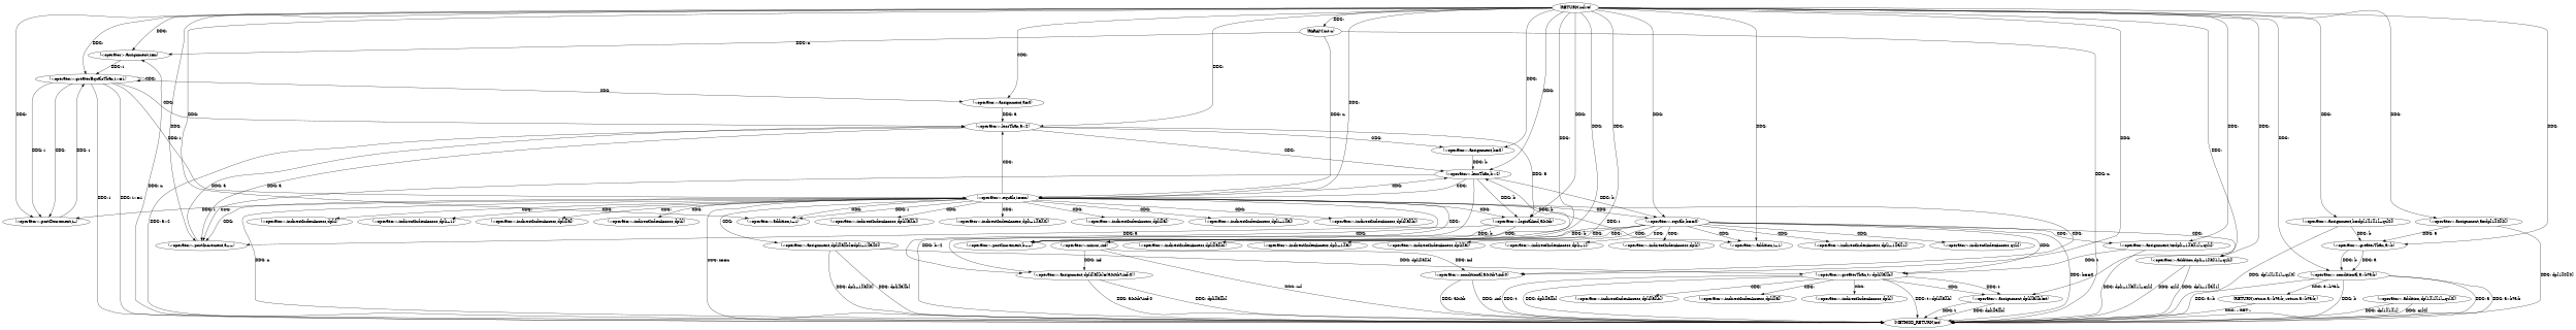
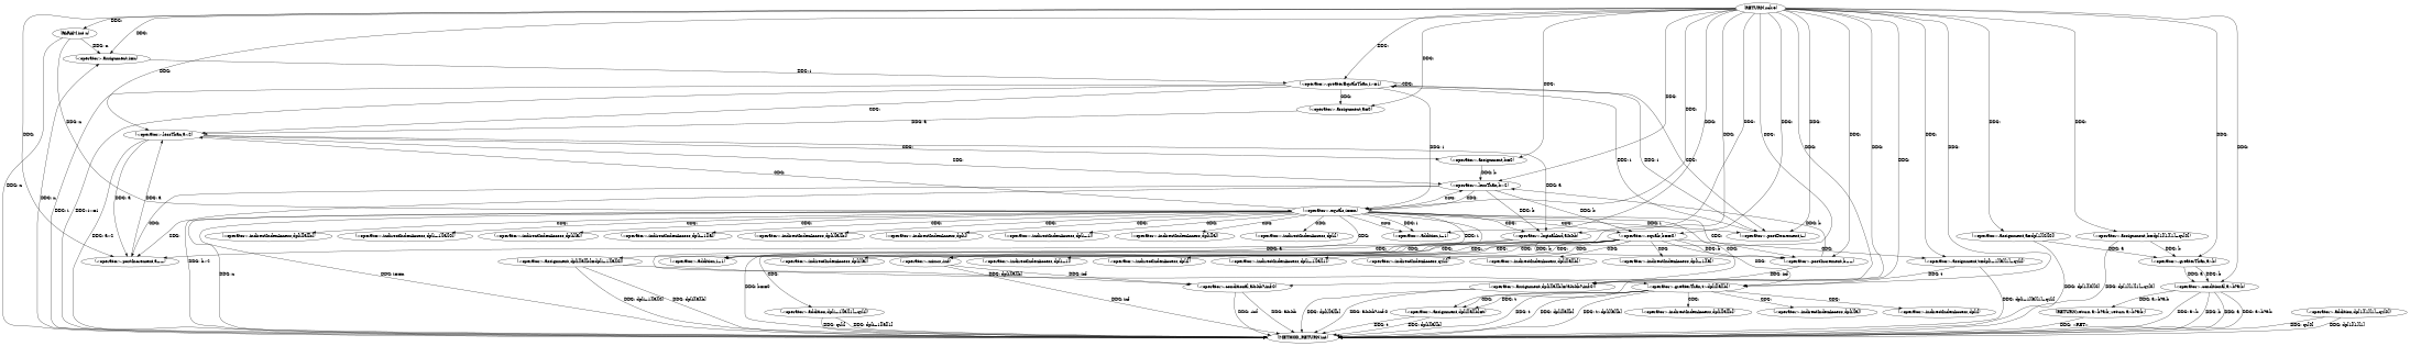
  digraph {
    n1 [label="(RETURN,solve)"]
    n2 [label="(PARAM,int n)"]
    n3 [label="(<operator>.assignment,a=dp[1][0][0])"]
    n4 [label="(<operator>.assignment,b=dp[1][1][1]+qz[0])"]
    n5 [label="(<operator>.assignment,i=n)"]
    n6 [label="(<operator>.greaterEqualsThan,i>=1)"]
    n7 [label="(<operator>.postDecrement,i--)"]
    n8 [label="(<operator>.conditional,a>b?a:b)"]
    n9 [label="(<operator>.assignment,a=0)"]
    n10 [label="(<operator>.lessThan,a<2)"]
    n11 [label="(<operator>.postIncrement,a++)"]
    n12 [label="(<operator>.greaterThan,a>b)"]
    n13 [label="(<operator>.assignment,b=0)"]
    n14 [label="(<operator>.lessThan,b<2)"]
    n15 [label="(<operator>.postIncrement,b++)"]
    n16 [label="(<operator>.equals,i==n)"]
    n17 [label="(<operator>.equals,b==0)"]
    n18 [label="(<operator>.assignment,dp[i][a][b]=(a&&b?-inf:0))"]
    n19 [label="(<operator>.assignment,t=dp[i+1][a][1]+qz[i])"]
    n20 [label="(<operator>.greaterThan,t>dp[i][a][b])"]
    n21 [label="(<operator>.assignment,dp[i][a][b]=t)"]
    n22 [label="(<operator>.conditional,a&&b?-inf:0)"]
    n23 [label="(<operator>.logicalAnd,a&&b)"]
    n24 [label="(<operator>.minus,-inf)"]
    n25 [label="(<operator>.addition,i+1)"]
    n26 [label="(<operator>.addition,i+1)"]
    n27 [label="(METHOD_RETURN,int)"]
    n28 [label="(RETURN,return a>b?a:b;,return a>b?a:b;)"]
    n29 [label="(<operator>.assignment,dp[i][a][b]=dp[i+1][a][0])"]
    n30 [label="(<operator>.indirectIndexAccess,dp[i][a][b])"]
    n31 [label="(<operator>.indirectIndexAccess,dp[i+1][a][0])"]
    n32 [label="(<operator>.indirectIndexAccess,dp[i][a])"]
    n33 [label="(<operator>.indirectIndexAccess,dp[i+1][a])"]
    n34 [label="(<operator>.indirectIndexAccess,dp[i][a][b])"]
    n35 [label="(<operator>.indirectIndexAccess,dp[i])"]
    n36 [label="(<operator>.indirectIndexAccess,dp[i+1])"]
    n37 [label="(<operator>.indirectIndexAccess,dp[i][a])"]
    n38 [label="(<operator>.indirectIndexAccess,dp[i])"]
    n39 [label="(<operator>.addition,dp[i+1][a][1]+qz[i])"]
    n40 [label="(<operator>.indirectIndexAccess,dp[i+1][a][1])"]
    n41 [label="(<operator>.indirectIndexAccess,qz[i])"]
    n42 [label="(<operator>.indirectIndexAccess,dp[i][a][b])"]
    n43 [label="(<operator>.indirectIndexAccess,dp[i+1][a])"]
    n44 [label="(<operator>.indirectIndexAccess,dp[i][a])"]
    n45 [label="(<operator>.indirectIndexAccess,dp[i+1])"]
    n46 [label="(<operator>.indirectIndexAccess,dp[i])"]
    n47 [label="(<operator>.indirectIndexAccess,dp[i][a][b])"]
    n48 [label="(<operator>.indirectIndexAccess,dp[i][a])"]
    n49 [label="(<operator>.indirectIndexAccess,dp[i])"]
    n50 [label="(<operator>.addition,dp[1][1][1]+qz[0])"]
    n1 -> n2 [label="DDG: "]
    n1 -> n3 [label="DDG: "]
    n1 -> n4 [label="DDG: "]
    n1 -> n5 [label="DDG: "]
    n1 -> n6 [label="DDG: "]
    n1 -> n7 [label="DDG: "]
    n1 -> n8 [label="DDG: "]
-   n1 -> n9 [label="CDG: "]
+   n1 -> n9 [label="DDG: "]
    n1 -> n10 [label="DDG: "]
    n1 -> n11 [label="DDG: "]
    n1 -> n12 [label="DDG: "]
    n1 -> n13 [label="DDG: "]
    n1 -> n14 [label="DDG: "]
    n1 -> n15 [label="DDG: "]
    n1 -> n16 [label="DDG: "]
    n1 -> n17 [label="DDG: "]
    n1 -> n18 [label="DDG: "]
    n1 -> n19 [label="DDG: "]
-   n1 -> n39 [label="DDG: "]
+   n1 -> n20 [label="DDG: "]
    n1 -> n21 [label="DDG: "]
    n1 -> n22 [label="DDG: "]
    n1 -> n23 [label="DDG: "]
    n1 -> n24 [label="DDG: "]
    n1 -> n25 [label="DDG: "]
    n1 -> n26 [label="DDG: "]
    n2 -> n5 [label="DDG: n"]
    n2 -> n16 [label="DDG: n"]
    n2 -> n27 [label="DDG: n"]
    n3 -> n12 [label="DDG: a"]
    n3 -> n27 [label="DDG: dp[1][0][0]"]
    n4 -> n12 [label="DDG: b"]
    n4 -> n27 [label="DDG: dp[1][1][1]+qz[0]"]
    n5 -> n6 [label="DDG: i"]
    n6 -> n6 [label="CDG: "]
    n6 -> n7 [label="DDG: i"]
    n6 -> n7 [label="CDG: "]
    n6 -> n9 [label="CDG: "]
    n6 -> n10 [label="CDG: "]
    n6 -> n16 [label="DDG: i"]
    n6 -> n27 [label="DDG: i"]
    n6 -> n27 [label="DDG: i>=1"]
    n7 -> n6 [label="DDG: i"]
    n8 -> n27 [label="DDG: a>b"]
    n8 -> n27 [label="DDG: b"]
    n8 -> n27 [label="DDG: a"]
    n8 -> n27 [label="DDG: a>b?a:b"]
    n8 -> n28 [label="DDG: a>b?a:b"]
    n9 -> n10 [label="DDG: a"]
    n10 -> n11 [label="DDG: a"]
    n10 -> n13 [label="CDG: "]
    n10 -> n14 [label="CDG: "]
    n10 -> n23 [label="DDG: a"]
    n10 -> n27 [label="DDG: a<2"]
    n11 -> n10 [label="DDG: a"]
    n12 -> n8 [label="DDG: a"]
    n12 -> n8 [label="DDG: b"]
    n13 -> n14 [label="DDG: b"]
    n14 -> n11 [label="CDG: "]
    n14 -> n16 [label="CDG: "]
    n14 -> n17 [label="DDG: b"]
    n14 -> n23 [label="DDG: b"]
    n14 -> n27 [label="DDG: b<2"]
    n15 -> n14 [label="DDG: b"]
    n16 -> n7 [label="DDG: i"]
    n16 -> n10 [label="CDG: "]
    n16 -> n11 [label="CDG: "]
    n16 -> n14 [label="CDG: "]
    n16 -> n15 [label="CDG: "]
    n16 -> n17 [label="CDG: "]
    n16 -> n18 [label="CDG: "]
    n16 -> n22 [label="CDG: "]
    n16 -> n23 [label="CDG: "]
    n16 -> n25 [label="DDG: i"]
    n16 -> n25 [label="CDG: "]
    n16 -> n26 [label="DDG: i"]
    n16 -> n27 [label="DDG: n"]
    n16 -> n27 [label="DDG: i==n"]
    n16 -> n29 [label="CDG: "]
    n16 -> n30 [label="CDG: "]
    n16 -> n31 [label="CDG: "]
    n16 -> n32 [label="CDG: "]
    n16 -> n33 [label="CDG: "]
    n16 -> n34 [label="CDG: "]
    n16 -> n35 [label="CDG: "]
    n16 -> n36 [label="CDG: "]
    n16 -> n37 [label="CDG: "]
    n16 -> n38 [label="CDG: "]
    n17 -> n15 [label="DDG: b"]
    n17 -> n19 [label="CDG: "]
    n17 -> n20 [label="CDG: "]
    n17 -> n26 [label="CDG: "]
    n17 -> n27 [label="DDG: b==0"]
    n17 -> n39 [label="CDG: "]
    n17 -> n40 [label="CDG: "]
    n17 -> n41 [label="CDG: "]
    n17 -> n42 [label="CDG: "]
    n17 -> n43 [label="CDG: "]
    n17 -> n44 [label="CDG: "]
    n17 -> n45 [label="CDG: "]
    n17 -> n46 [label="CDG: "]
    n18 -> n27 [label="DDG: dp[i][a][b]"]
    n18 -> n27 [label="DDG: a&&b?-inf:0"]
    n19 -> n20 [label="DDG: t"]
    n19 -> n27 [label="DDG: dp[i+1][a][1]+qz[i]"]
    n20 -> n21 [label="DDG: t"]
    n20 -> n21 [label="CDG: "]
    n20 -> n27 [label="DDG: t"]
    n20 -> n27 [label="DDG: dp[i][a][b]"]
    n20 -> n27 [label="DDG: t>dp[i][a][b]"]
    n20 -> n47 [label="CDG: "]
    n20 -> n48 [label="CDG: "]
    n20 -> n49 [label="CDG: "]
    n21 -> n27 [label="DDG: dp[i][a][b]"]
    n21 -> n27 [label="DDG: t"]
    n22 -> n27 [label="DDG: a&&b"]
    n22 -> n27 [label="DDG: -inf"]
    n23 -> n11 [label="DDG: a"]
    n23 -> n15 [label="DDG: b"]
    n23 -> n24 [label="CDG: "]
-   n24 -> n18 [label="DDG: inf"]
+   n15 -> n18 [label="DDG: inf"]
    n24 -> n22 [label="DDG: inf"]
    n24 -> n27 [label="DDG: inf"]
    n27 -> n5 [label="DDG: n"]
    n28 -> n27 [label="DDG: <RET>"]
    n29 -> n20 [label="DDG: dp[i][a][b]"]
    n29 -> n27 [label="DDG: dp[i][a][b]"]
    n29 -> n27 [label="DDG: dp[i+1][a][0]"]
    n39 -> n27 [label="DDG: dp[i+1][a][1]"]
    n39 -> n27 [label="DDG: qz[i]"]
    n50 -> n27 [label="DDG: dp[1][1][1]"]
    n50 -> n27 [label="DDG: qz[0]"]
  }
